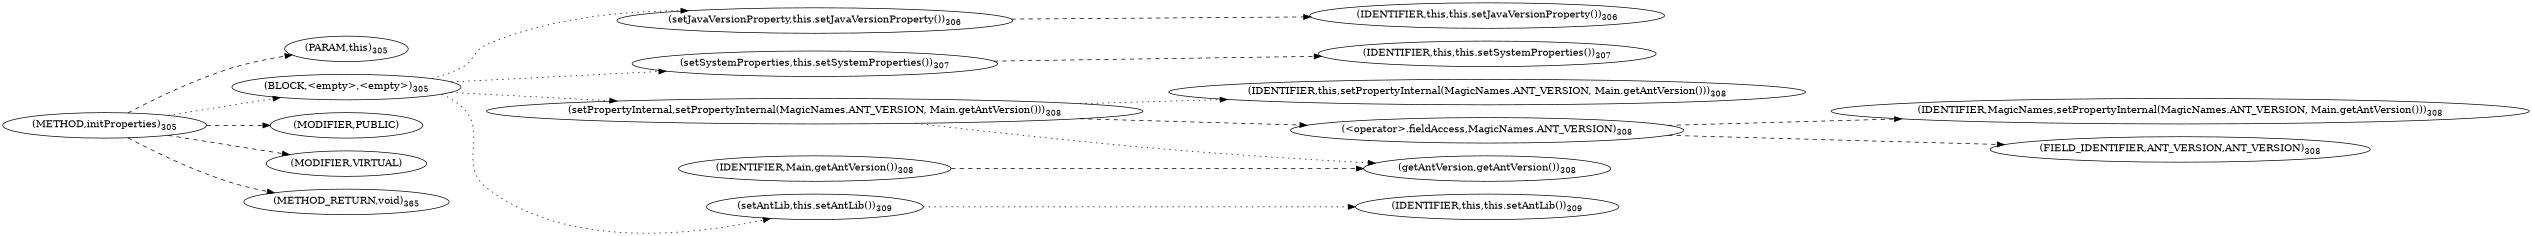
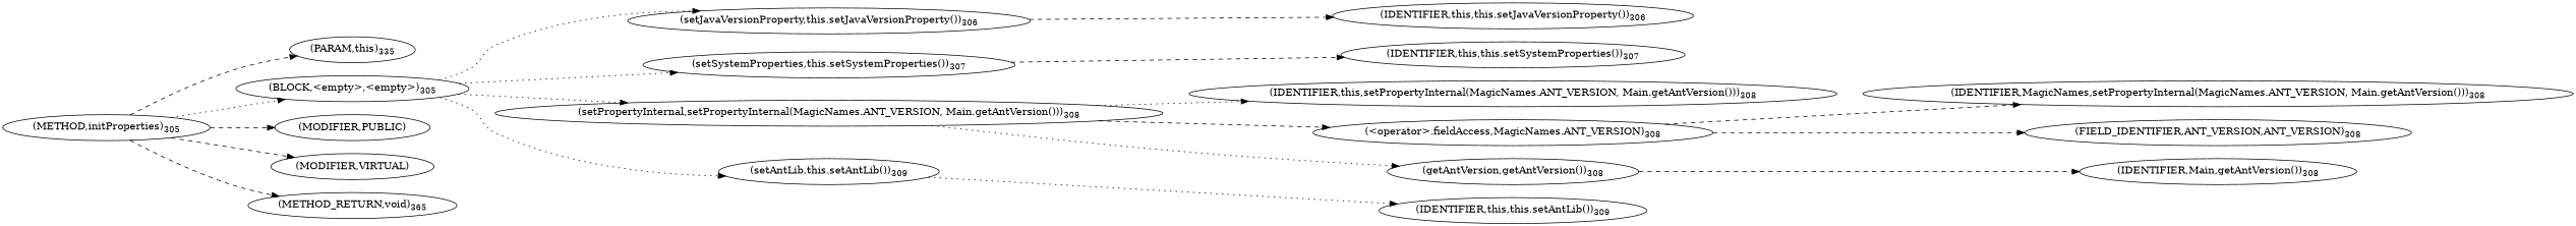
  digraph {
    rankdir=LR
    edge [style=dashed]
    n1 [label=<(METHOD,initProperties)<SUB>305</SUB>>]
-   n2 [label=<(PARAM,this)<SUB>305</SUB>>]
+   n2 [label=<(PARAM,this)<SUB>335</SUB>>]
    n3 [label=<(BLOCK,&lt;empty&gt;,&lt;empty&gt;)<SUB>305</SUB>>]
    n4 [label=<(MODIFIER,PUBLIC)>]
    n5 [label=<(MODIFIER,VIRTUAL)>]
    n6 [label=<(METHOD_RETURN,void)<SUB>365</SUB>>]
    n7 [label=<(setJavaVersionProperty,this.setJavaVersionProperty())<SUB>306</SUB>>]
    n8 [label=<(setSystemProperties,this.setSystemProperties())<SUB>307</SUB>>]
    n9 [label=<(setPropertyInternal,setPropertyInternal(MagicNames.ANT_VERSION, Main.getAntVersion()))<SUB>308</SUB>>]
    n10 [label=<(setAntLib,this.setAntLib())<SUB>309</SUB>>]
    n11 [label=<(IDENTIFIER,this,this.setJavaVersionProperty())<SUB>306</SUB>>]
    n12 [label=<(IDENTIFIER,this,this.setSystemProperties())<SUB>307</SUB>>]
    n13 [label=<(IDENTIFIER,this,setPropertyInternal(MagicNames.ANT_VERSION, Main.getAntVersion()))<SUB>308</SUB>>]
    n14 [label=<(&lt;operator&gt;.fieldAccess,MagicNames.ANT_VERSION)<SUB>308</SUB>>]
    n15 [label=<(getAntVersion,getAntVersion())<SUB>308</SUB>>]
    n16 [label=<(IDENTIFIER,this,this.setAntLib())<SUB>309</SUB>>]
    n17 [label=<(IDENTIFIER,MagicNames,setPropertyInternal(MagicNames.ANT_VERSION, Main.getAntVersion()))<SUB>308</SUB>>]
    n18 [label=<(FIELD_IDENTIFIER,ANT_VERSION,ANT_VERSION)<SUB>308</SUB>>]
    n19 [label=<(IDENTIFIER,Main,getAntVersion())<SUB>308</SUB>>]
    n1 -> n2
    n1 -> n3 [style=dotted]
    n1 -> n4
    n1 -> n5
    n1 -> n6
    n3 -> n7 [style=dotted]
    n3 -> n8 [style=dotted]
    n3 -> n9 [style=dotted]
    n3 -> n10 [style=dotted]
    n7 -> n11
    n8 -> n12
    n9 -> n13 [style=dotted]
    n9 -> n14
    n9 -> n15 [style=dotted]
    n10 -> n16 [style=dotted]
    n14 -> n17
    n14 -> n18
-   n19 -> n15
+   n15 -> n19
  }
